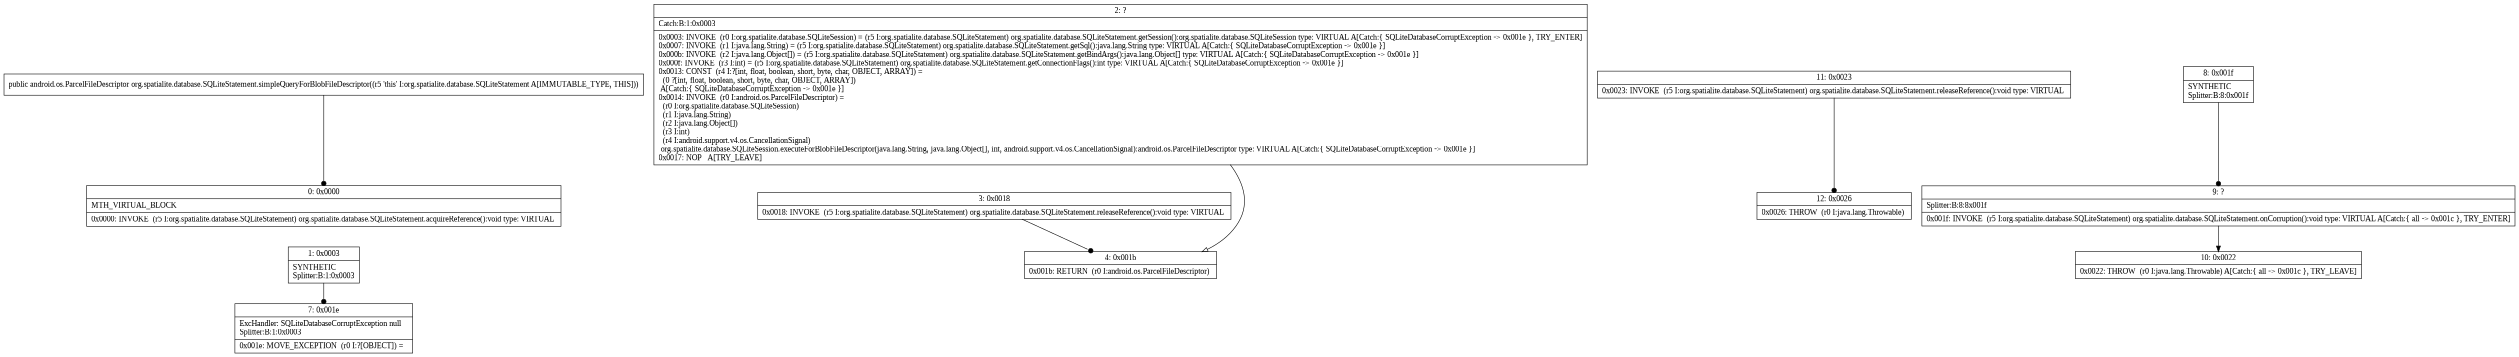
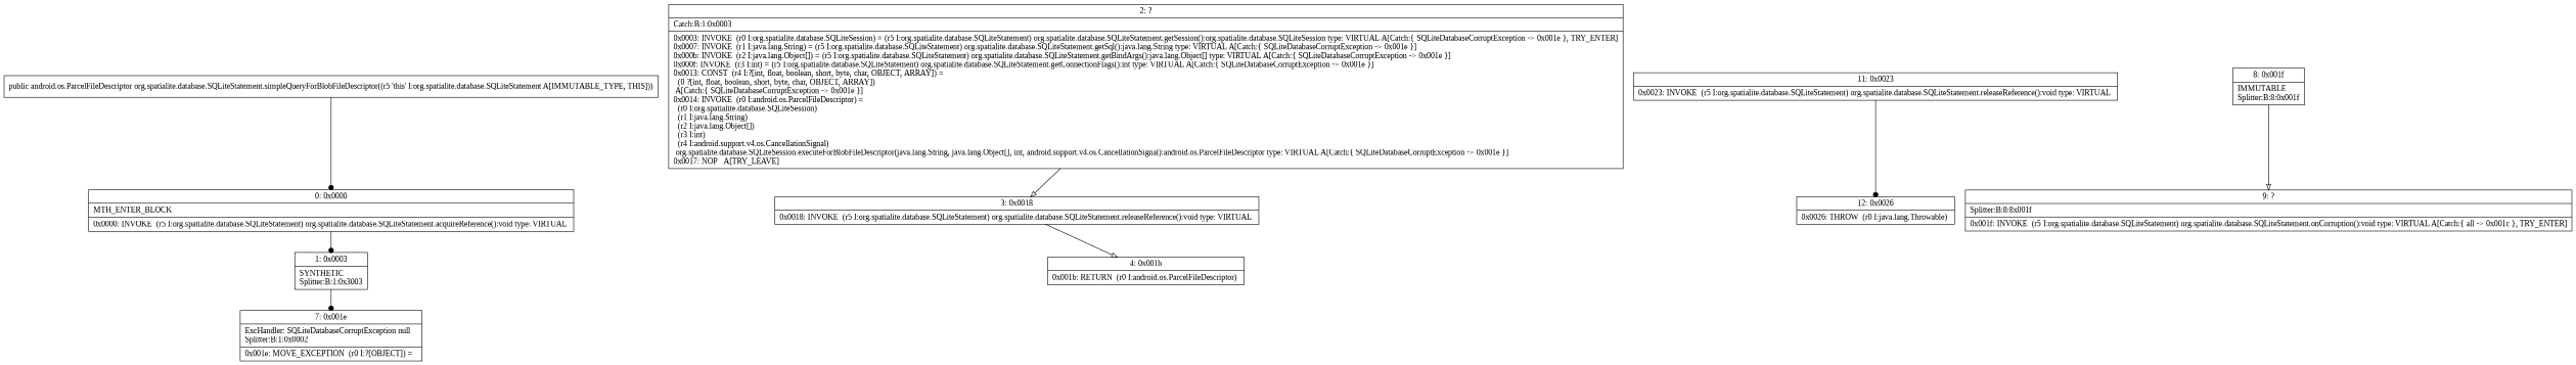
  digraph {
    fontname="Liberation Serif"
    node [fontname="Liberation Serif" shape=record]
    edge [arrowhead=dot fontname="Liberation Serif"]
-   n1 [label="{0\:\ 0x0000|MTH_VIRTUAL_BLOCK\l|0x0000: INVOKE  (r5 I:org.spatialite.database.SQLiteStatement) org.spatialite.database.SQLiteStatement.acquireReference():void type: VIRTUAL \l}"]
-   n2 [label="{1\:\ 0x0003|SYNTHETIC\lSplitter:B:1:0x0003\l}"]
-   n3 [label="{7\:\ 0x001e|ExcHandler: SQLiteDatabaseCorruptException null\lSplitter:B:1:0x0003\l|0x001e: MOVE_EXCEPTION  (r0 I:?[OBJECT]) =  \l}"]
+   n1 [label="{0\:\ 0x0000|MTH_ENTER_BLOCK\l|0x0000: INVOKE  (r5 I:org.spatialite.database.SQLiteStatement) org.spatialite.database.SQLiteStatement.acquireReference():void type: VIRTUAL \l}"]
+   n2 [label="{1\:\ 0x0003|SYNTHETIC\lSplitter:B:1:0x3003\l}"]
+   n3 [label="{7\:\ 0x001e|ExcHandler: SQLiteDatabaseCorruptException null\lSplitter:B:1:0x0002\l|0x001e: MOVE_EXCEPTION  (r0 I:?[OBJECT]) =  \l}"]
    n4 [label="{2\:\ ?|Catch:B:1:0x0003\l|0x0003: INVOKE  (r0 I:org.spatialite.database.SQLiteSession) = (r5 I:org.spatialite.database.SQLiteStatement) org.spatialite.database.SQLiteStatement.getSession():org.spatialite.database.SQLiteSession type: VIRTUAL A[Catch:\{ SQLiteDatabaseCorruptException \-\> 0x001e \}, TRY_ENTER]\l0x0007: INVOKE  (r1 I:java.lang.String) = (r5 I:org.spatialite.database.SQLiteStatement) org.spatialite.database.SQLiteStatement.getSql():java.lang.String type: VIRTUAL A[Catch:\{ SQLiteDatabaseCorruptException \-\> 0x001e \}]\l0x000b: INVOKE  (r2 I:java.lang.Object[]) = (r5 I:org.spatialite.database.SQLiteStatement) org.spatialite.database.SQLiteStatement.getBindArgs():java.lang.Object[] type: VIRTUAL A[Catch:\{ SQLiteDatabaseCorruptException \-\> 0x001e \}]\l0x000f: INVOKE  (r3 I:int) = (r5 I:org.spatialite.database.SQLiteStatement) org.spatialite.database.SQLiteStatement.getConnectionFlags():int type: VIRTUAL A[Catch:\{ SQLiteDatabaseCorruptException \-\> 0x001e \}]\l0x0013: CONST  (r4 I:?[int, float, boolean, short, byte, char, OBJECT, ARRAY]) = \l  (0 ?[int, float, boolean, short, byte, char, OBJECT, ARRAY])\l A[Catch:\{ SQLiteDatabaseCorruptException \-\> 0x001e \}]\l0x0014: INVOKE  (r0 I:android.os.ParcelFileDescriptor) = \l  (r0 I:org.spatialite.database.SQLiteSession)\l  (r1 I:java.lang.String)\l  (r2 I:java.lang.Object[])\l  (r3 I:int)\l  (r4 I:android.support.v4.os.CancellationSignal)\l org.spatialite.database.SQLiteSession.executeForBlobFileDescriptor(java.lang.String, java.lang.Object[], int, android.support.v4.os.CancellationSignal):android.os.ParcelFileDescriptor type: VIRTUAL A[Catch:\{ SQLiteDatabaseCorruptException \-\> 0x001e \}]\l0x0017: NOP   A[TRY_LEAVE]\l}"]
    n5 [label="{3\:\ 0x0018|0x0018: INVOKE  (r5 I:org.spatialite.database.SQLiteStatement) org.spatialite.database.SQLiteStatement.releaseReference():void type: VIRTUAL \l}"]
    n6 [label="{4\:\ 0x001b|0x001b: RETURN  (r0 I:android.os.ParcelFileDescriptor) \l}"]
    n7 [label="{11\:\ 0x0023|0x0023: INVOKE  (r5 I:org.spatialite.database.SQLiteStatement) org.spatialite.database.SQLiteStatement.releaseReference():void type: VIRTUAL \l}"]
    n8 [label="{12\:\ 0x0026|0x0026: THROW  (r0 I:java.lang.Throwable) \l}"]
-   n9 [label="{8\:\ 0x001f|SYNTHETIC\lSplitter:B:8:0x001f\l}"]
+   n9 [label="{8\:\ 0x001f|IMMUTABLE\lSplitter:B:8:0x001f\l}"]
    n10 [label="{9\:\ ?|Splitter:B:8:8x001f\l|0x001f: INVOKE  (r5 I:org.spatialite.database.SQLiteStatement) org.spatialite.database.SQLiteStatement.onCorruption():void type: VIRTUAL A[Catch:\{ all \-\> 0x001c \}, TRY_ENTER]\l}"]
-   n11 [label="{10\:\ 0x0022|0x0022: THROW  (r0 I:java.lang.Throwable) A[Catch:\{ all \-\> 0x001c \}, TRY_LEAVE]\l}"]
    n12 [label="{public android.os.ParcelFileDescriptor org.spatialite.database.SQLiteStatement.simpleQueryForBlobFileDescriptor((r5 'this' I:org.spatialite.database.SQLiteStatement A[IMMUTABLE_TYPE, THIS])) }"]
+   n1 -> n2
    n2 -> n3
-   n4 -> n6 [arrowhead=onormal]
-   n5 -> n6
+   n4 -> n5 [arrowhead=onormal]
+   n5 -> n6 [arrowhead=onormal]
    n7 -> n8
-   n9 -> n10
-   n10 -> n11 [arrowhead=normal]
+   n9 -> n10 [arrowhead=onormal]
    n12 -> n1
  }
